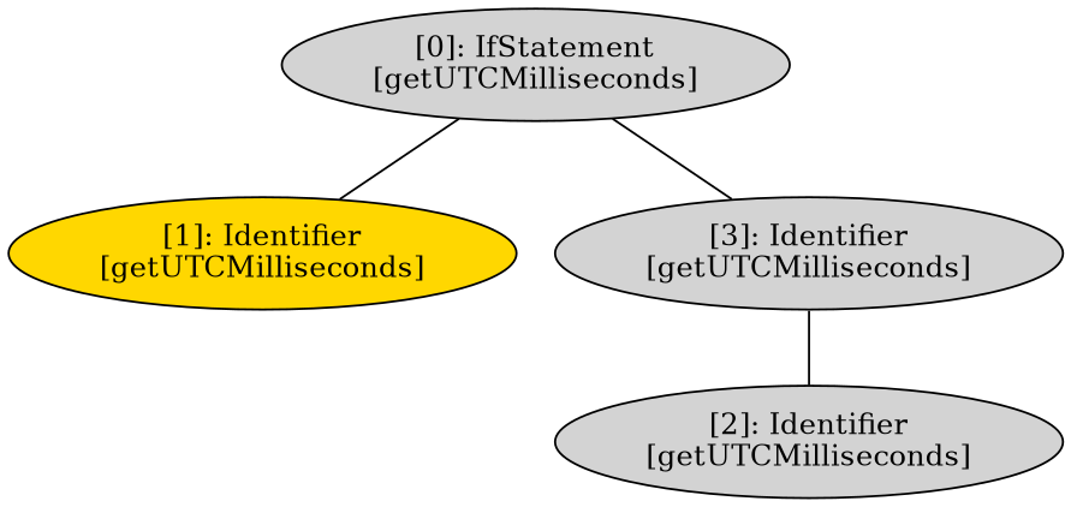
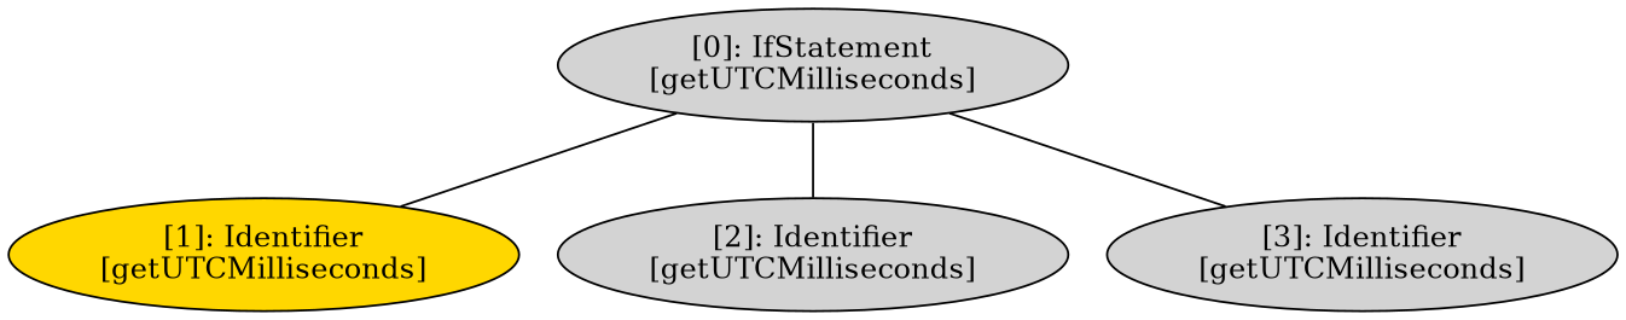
  graph {
    node [fillcolor=lightgrey style=filled]
    n1 [label="[0]: IfStatement\n[getUTCMilliseconds]"]
    n2 [fillcolor=gold label="[1]: Identifier\n[getUTCMilliseconds]"]
    n3 [label="[2]: Identifier\n[getUTCMilliseconds]"]
    n4 [label="[3]: Identifier\n[getUTCMilliseconds]"]
    n1 -- n2
-   n4 -- n3
+   n1 -- n3
    n1 -- n4
  }
